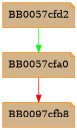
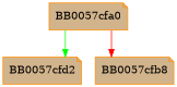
  digraph {
    splines=ortho
    node [color=darkorange fillcolor=tan shape=note style=filled]
    BB0057cfa0
    BB0057cfd2
-   BB0057cfb8 [label=BB0097cfb8]
-   BB0057cfd2 -> BB0057cfa0 [color=green]
+   BB0057cfb8
+   BB0057cfa0 -> BB0057cfd2 [color=green]
    BB0057cfa0 -> BB0057cfb8 [color=red]
  }
